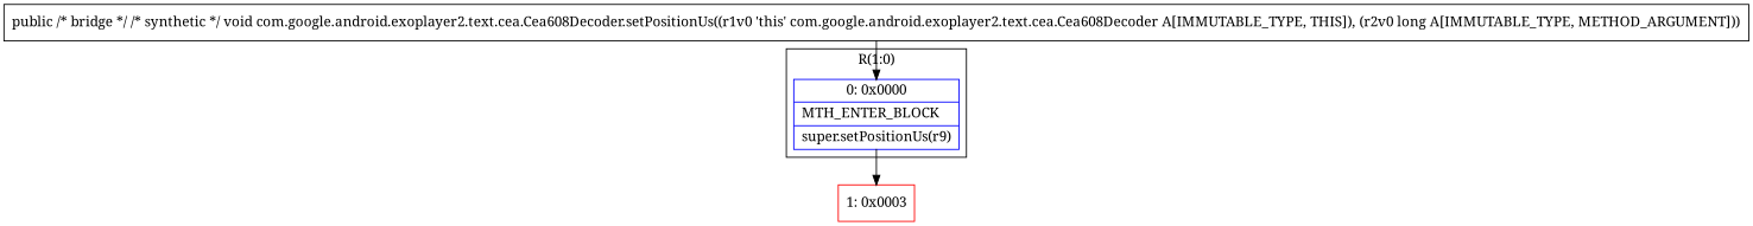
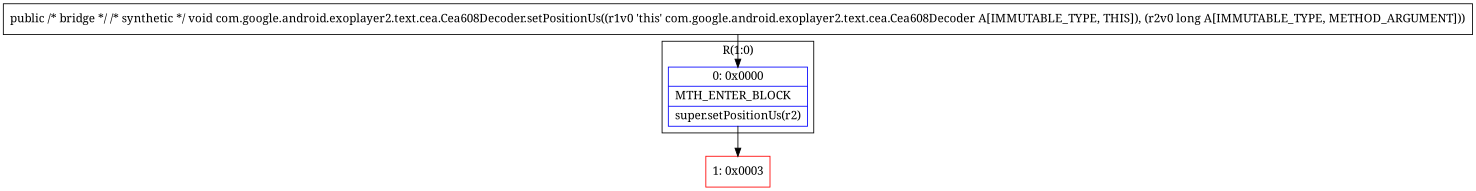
  digraph {
    fontname="Noto Serif"
    node [shape=record fontname="Noto Serif"]
    edge [fontname="Noto Serif"]
-   n1 [color=blue label="{0\:\ 0x0000|MTH_ENTER_BLOCK\l|super.setPositionUs(r9)\l}"]
+   n1 [color=blue label="{0\:\ 0x0000|MTH_ENTER_BLOCK\l|super.setPositionUs(r2)\l}"]
    n2 [color=red label="{1\:\ 0x0003}"]
    n3 [label="{public \/* bridge *\/ \/* synthetic *\/ void com.google.android.exoplayer2.text.cea.Cea608Decoder.setPositionUs((r1v0 'this' com.google.android.exoplayer2.text.cea.Cea608Decoder A[IMMUTABLE_TYPE, THIS]), (r2v0 long A[IMMUTABLE_TYPE, METHOD_ARGUMENT])) }"]
    subgraph cluster_1 {
      label="R(1:0)"
      n1
    }
    n1 -> n2
    n3 -> n1
  }
